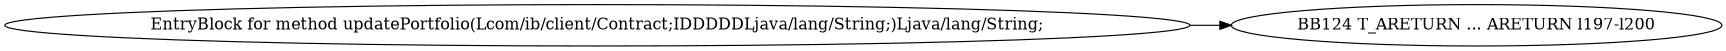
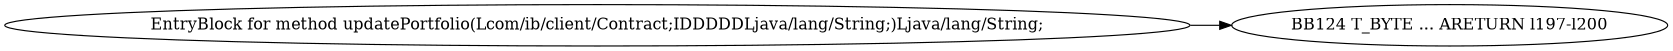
  digraph {
    rankdir=LR
-   n1 [label="BB124 T_ARETURN ... ARETURN l197-l200"]
+   n1 [label="BB124 T_BYTE ... ARETURN l197-l200"]
    n2 [label="EntryBlock for method updatePortfolio(Lcom/ib/client/Contract;IDDDDDLjava/lang/String;)Ljava/lang/String;"]
    n2 -> n1
  }
